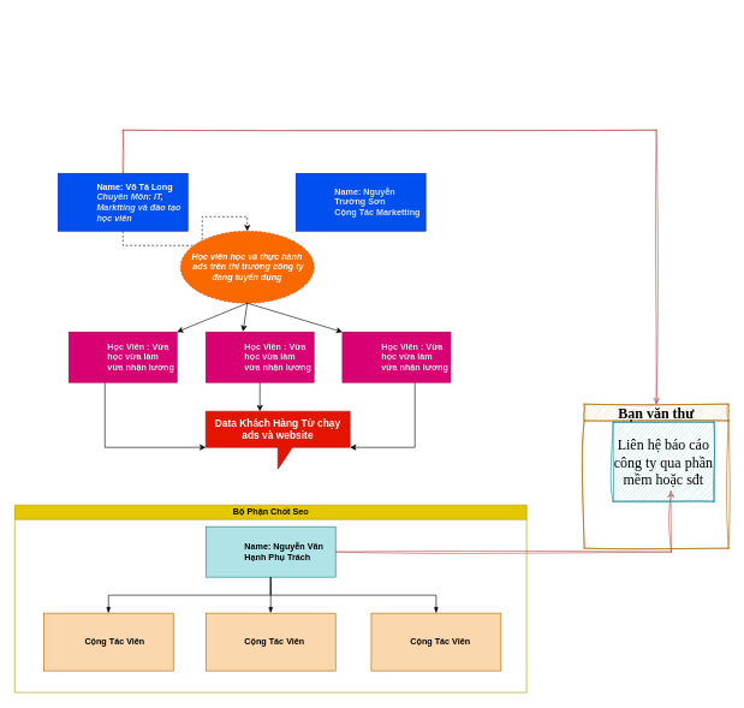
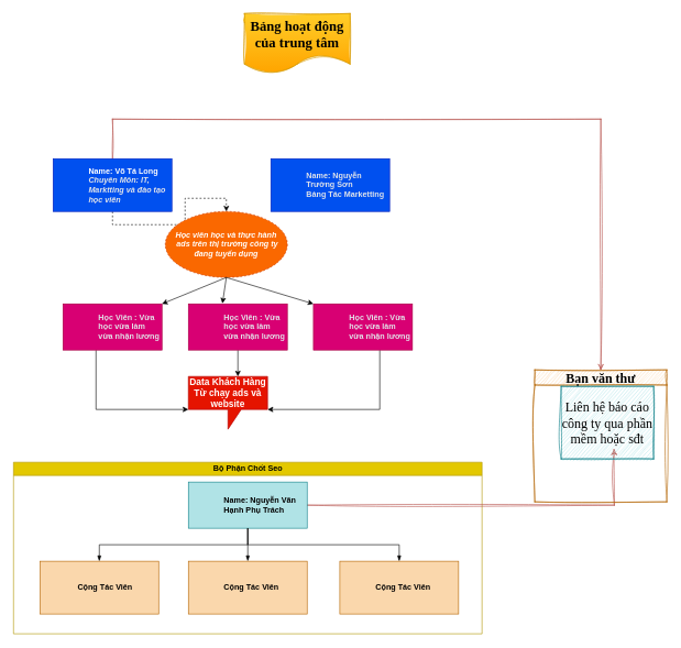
  <mxCell id="0" />
  <mxCell id="1" parent="0" />
  <mxCell id="2" value="Bộ Phận Chốt Seo" style="swimlane;html=1;startSize=20;horizontal=1;containerType=tree;glass=0;fillColor=#e3c800;fontColor=#000000;strokeColor=#B09500;" vertex="1" parent="1"><mxGeometry x="20" y="700" width="710" height="260" as="geometry" /></mxCell>
  <mxCell id="3" style="edgeStyle=orthogonalEdgeStyle;rounded=0;sketch=1;hachureGap=4;jiggle=2;curveFitting=1;orthogonalLoop=1;jettySize=auto;html=1;fontFamily=Architects Daughter;fontSource=https%3A%2F%2Ffonts.googleapis.com%2Fcss%3Ffamily%3DArchitects%2BDaughter;fontSize=16;fillColor=#f8cecc;strokeColor=#b85450;gradientColor=#ea6b66;" edge="1" parent="2" source="4"><mxGeometry relative="1" as="geometry"><mxPoint x="910" y="-20" as="targetPoint" /></mxGeometry></mxCell>
  <mxCell id="4" value="Name: Nguyễn Văn Hạnh Phụ Trách" style="label;image=https://cdn3.iconfinder.com/data/icons/user-avatars-1/512/users-3-128.png;whiteSpace=wrap;html=1;rounded=0;glass=0;treeMoving=1;treeFolding=1;fillColor=#b0e3e6;strokeColor=#0e8088;" vertex="1" parent="2"><mxGeometry x="265" y="30" width="180" height="70" as="geometry" /></mxCell>
  <mxCell id="5" value="" style="endArrow=blockThin;endFill=1;fontSize=11;edgeStyle=elbowEdgeStyle;elbow=vertical;rounded=0;" edge="1" parent="2" source="4" target="6"><mxGeometry relative="1" as="geometry" /></mxCell>
  <mxCell id="6" value="&amp;nbsp;Cộng Tác Viên" style="label;image=https://cdn3.iconfinder.com/data/icons/user-avatars-1/512/users-10-3-128.png;whiteSpace=wrap;html=1;rounded=0;glass=0;treeFolding=1;treeMoving=1;fillColor=#fad7ac;strokeColor=#b46504;" vertex="1" parent="2"><mxGeometry x="40" y="150" width="180" height="80" as="geometry" /></mxCell>
  <mxCell id="7" value="" style="endArrow=blockThin;endFill=1;fontSize=11;edgeStyle=elbowEdgeStyle;elbow=vertical;rounded=0;" edge="1" parent="2" source="4" target="10"><mxGeometry relative="1" as="geometry" /></mxCell>
  <mxCell id="8" value="" style="endArrow=blockThin;endFill=1;fontSize=11;edgeStyle=elbowEdgeStyle;elbow=vertical;rounded=0;" edge="1" parent="2" target="9"><mxGeometry relative="1" as="geometry"><mxPoint x="355" y="100" as="sourcePoint" /></mxGeometry></mxCell>
  <mxCell id="9" value="Cộng Tác Viên" style="label;image=https://cdn3.iconfinder.com/data/icons/user-avatars-1/512/users-2-128.png;whiteSpace=wrap;html=1;rounded=0;glass=0;fillColor=#fad7ac;strokeColor=#b46504;" vertex="1" parent="2"><mxGeometry x="494.5" y="150" width="180" height="80" as="geometry" /></mxCell>
  <mxCell id="10" value="Cộng Tác Viên" style="label;image=https://cdn3.iconfinder.com/data/icons/user-avatars-1/512/users-9-2-128.png;whiteSpace=wrap;html=1;rounded=0;glass=0;treeFolding=1;treeMoving=1;fillColor=#fad7ac;strokeColor=#b46504;" vertex="1" parent="2"><mxGeometry x="265" y="150" width="180" height="80" as="geometry" /></mxCell>
  <mxCell id="11" style="edgeStyle=orthogonalEdgeStyle;rounded=0;orthogonalLoop=1;jettySize=auto;html=1;" edge="1" parent="1" source="12" target="25"><mxGeometry relative="1" as="geometry"><Array as="points"><mxPoint x="145" y="620" /><mxPoint x="343" y="620" /></Array></mxGeometry></mxCell>
  <mxCell id="12" value="&lt;font color=&quot;#e2e4e9&quot;&gt;Học Viên : Vừa học vừa làm vừa nhận lương&lt;br&gt;&lt;/font&gt;" style="label;image=https://cdn3.iconfinder.com/data/icons/user-avatars-1/512/users-3-128.png;whiteSpace=wrap;html=1;rounded=0;glass=0;treeMoving=1;treeFolding=1;fillColor=#d80073;strokeColor=#A50040;fontColor=#ffffff;" vertex="1" parent="1"><mxGeometry x="95" y="460" width="150" height="70" as="geometry" /></mxCell>
  <mxCell id="13" value="" style="edgeStyle=orthogonalEdgeStyle;rounded=0;orthogonalLoop=1;jettySize=auto;html=1;dashed=1;" edge="1" parent="1" source="15" target="20"><mxGeometry relative="1" as="geometry" /></mxCell>
  <mxCell id="14" style="edgeStyle=orthogonalEdgeStyle;rounded=0;sketch=1;hachureGap=4;jiggle=2;curveFitting=1;orthogonalLoop=1;jettySize=auto;html=1;fontFamily=Architects Daughter;fontSource=https%3A%2F%2Ffonts.googleapis.com%2Fcss%3Ffamily%3DArchitects%2BDaughter;fontSize=16;fillColor=#f8cecc;gradientColor=#ea6b66;strokeColor=#b85450;endArrow=open;" edge="1" parent="1" source="15" target="26"><mxGeometry relative="1" as="geometry"><Array as="points"><mxPoint x="170" y="180" /><mxPoint x="910" y="180" /></Array></mxGeometry></mxCell>
  <mxCell id="15" value="&lt;font style=&quot;border-color: var(--border-color);&quot; color=&quot;#e2e4e9&quot;&gt;&lt;br style=&quot;border-color: var(--border-color);&quot;&gt;&lt;/font&gt;Name: Võ Tá Long&lt;br style=&quot;border-color: var(--border-color); color: rgb(226, 228, 233);&quot;&gt;&lt;i style=&quot;border-color: var(--border-color); color: rgb(226, 228, 233);&quot;&gt;Chuyên Môn: IT,&lt;span style=&quot;background-color: rgb(8, 53, 231);&quot;&gt; &lt;/span&gt;Marktting và đào tạo học viên&lt;br style=&quot;border-color: var(--border-color);&quot;&gt;&lt;/i&gt;&lt;font style=&quot;border-color: var(--border-color);&quot; color=&quot;#e2e4e9&quot;&gt;&lt;br style=&quot;border-color: var(--border-color);&quot;&gt;&lt;/font&gt;" style="label;image=https://cdn3.iconfinder.com/data/icons/user-avatars-1/512/users-9-2-128.png;whiteSpace=wrap;html=1;rounded=0;glass=0;treeFolding=1;treeMoving=1;fillColor=#0050ef;fontColor=#ffffff;strokeColor=#001DBC;" vertex="1" parent="1"><mxGeometry x="80" y="240" width="180" height="80" as="geometry" /></mxCell>
  <mxCell id="16" value="" style="edgeStyle=orthogonalEdgeStyle;rounded=0;orthogonalLoop=1;jettySize=auto;html=1;" edge="1" parent="1" source="17" target="25"><mxGeometry relative="1" as="geometry"><Array as="points"><mxPoint x="365" y="620" /><mxPoint x="343" y="620" /></Array></mxGeometry></mxCell>
  <mxCell id="17" value="&lt;font color=&quot;#e2e4e9&quot;&gt;Học Viên : Vừa học vừa làm vừa nhận lương&lt;br&gt;&lt;/font&gt;" style="label;image=https://cdn3.iconfinder.com/data/icons/user-avatars-1/512/users-3-128.png;whiteSpace=wrap;html=1;rounded=0;glass=0;treeMoving=1;treeFolding=1;fillColor=#d80073;strokeColor=#A50040;fontColor=#ffffff;" vertex="1" parent="1"><mxGeometry x="285" y="460" width="150" height="70" as="geometry" /></mxCell>
  <mxCell id="18" style="edgeStyle=orthogonalEdgeStyle;rounded=0;orthogonalLoop=1;jettySize=auto;html=1;" edge="1" parent="1" source="19" target="25"><mxGeometry relative="1" as="geometry"><Array as="points"><mxPoint x="575" y="620" /><mxPoint x="343" y="620" /></Array></mxGeometry></mxCell>
  <mxCell id="19" value="&lt;font color=&quot;#e2e4e9&quot;&gt;Học Viên : Vừa học vừa làm vừa nhận lương&lt;br&gt;&lt;/font&gt;" style="label;image=https://cdn3.iconfinder.com/data/icons/user-avatars-1/512/users-3-128.png;whiteSpace=wrap;html=1;rounded=0;glass=0;treeMoving=1;treeFolding=1;fillColor=#d80073;strokeColor=#A50040;fontColor=#ffffff;" vertex="1" parent="1"><mxGeometry x="474.5" y="460" width="150" height="70" as="geometry" /></mxCell>
  <mxCell id="20" value="&lt;font color=&quot;#ffffff&quot;&gt;&lt;b&gt;&lt;i&gt;Học viên học và thực hành&lt;br&gt;&amp;nbsp;ads trên thị trường công ty đang tuyển dụng&lt;/i&gt;&lt;/b&gt;&lt;/font&gt;" style="ellipse;whiteSpace=wrap;html=1;align=center;newEdgeStyle={&quot;edgeStyle&quot;:&quot;entityRelationEdgeStyle&quot;,&quot;startArrow&quot;:&quot;none&quot;,&quot;endArrow&quot;:&quot;none&quot;,&quot;segment&quot;:10,&quot;curved&quot;:1,&quot;sourcePerimeterSpacing&quot;:0,&quot;targetPerimeterSpacing&quot;:0};treeFolding=1;treeMoving=1;fillColor=#fa6800;fontColor=#000000;strokeColor=#C73500;dashed=1;" vertex="1" parent="1"><mxGeometry x="250" y="320" width="185" height="100" as="geometry" /></mxCell>
  <mxCell id="21" value="" style="endArrow=classic;html=1;rounded=0;entryX=0.344;entryY=-0.009;entryDx=0;entryDy=0;entryPerimeter=0;exitX=0.5;exitY=1;exitDx=0;exitDy=0;" edge="1" parent="1" source="20" target="17"><mxGeometry width="50" height="50" relative="1" as="geometry"><mxPoint x="130" y="520" as="sourcePoint" /><mxPoint x="320" y="500" as="targetPoint" /></mxGeometry></mxCell>
  <mxCell id="22" value="" style="endArrow=classic;html=1;rounded=0;exitX=0.5;exitY=1;exitDx=0;exitDy=0;entryX=0;entryY=0;entryDx=0;entryDy=0;" edge="1" parent="1" source="20" target="19"><mxGeometry width="50" height="50" relative="1" as="geometry"><mxPoint x="270" y="550" as="sourcePoint" /><mxPoint x="320" y="500" as="targetPoint" /></mxGeometry></mxCell>
  <mxCell id="23" value="" style="endArrow=classic;html=1;rounded=0;exitX=0.5;exitY=1;exitDx=0;exitDy=0;entryX=1;entryY=0;entryDx=0;entryDy=0;" edge="1" parent="1" source="20" target="12"><mxGeometry width="50" height="50" relative="1" as="geometry"><mxPoint x="270" y="550" as="sourcePoint" /><mxPoint x="320" y="500" as="targetPoint" /></mxGeometry></mxCell>
- <mxCell id="24" value="&lt;font style=&quot;border-color: var(--border-color);&quot; color=&quot;#e2e4e9&quot;&gt;Name: Nguyễn Trường Sơn&lt;br&gt;Cộng Tác Marketting&lt;br style=&quot;border-color: var(--border-color);&quot;&gt;&lt;/font&gt;" style="label;image=https://cdn3.iconfinder.com/data/icons/user-avatars-1/512/users-9-2-128.png;whiteSpace=wrap;html=1;rounded=0;glass=0;treeFolding=1;treeMoving=1;fillColor=#0050ef;fontColor=#ffffff;strokeColor=#001DBC;" vertex="1" parent="1"><mxGeometry x="410" y="240" width="180" height="80" as="geometry" /></mxCell>
- <mxCell id="25" value="&lt;b&gt;&lt;font style=&quot;font-size: 14px;&quot;&gt;Data Khách Hàng Từ chạy ads và website&lt;/font&gt;&lt;/b&gt;" style="shape=callout;whiteSpace=wrap;html=1;perimeter=calloutPerimeter;fillColor=#e51400;fontColor=#ffffff;strokeColor=#B20000;" vertex="1" parent="1"><mxGeometry x="285" y="570" width="200" height="80" as="geometry" /></mxCell>
+ <mxCell id="24" value="&lt;font style=&quot;border-color: var(--border-color);&quot; color=&quot;#e2e4e9&quot;&gt;Name: Nguyễn Trường Sơn&lt;br&gt;Bảng Tác Marketting&lt;br style=&quot;border-color: var(--border-color);&quot;&gt;&lt;/font&gt;" style="label;image=https://cdn3.iconfinder.com/data/icons/user-avatars-1/512/users-9-2-128.png;whiteSpace=wrap;html=1;rounded=0;glass=0;treeFolding=1;treeMoving=1;fillColor=#0050ef;fontColor=#ffffff;strokeColor=#001DBC;" vertex="1" parent="1"><mxGeometry x="410" y="240" width="180" height="80" as="geometry" /></mxCell>
+ <mxCell id="25" value="&lt;b&gt;&lt;font style=&quot;font-size: 14px;&quot;&gt;Data Khách Hàng Từ chạy ads và website&lt;/font&gt;&lt;/b&gt;" style="shape=callout;whiteSpace=wrap;html=1;perimeter=calloutPerimeter;fillColor=#e51400;fontColor=#ffffff;strokeColor=#B20000;" vertex="1" parent="1"><mxGeometry x="285" y="570" width="120" height="80" as="geometry" /></mxCell>
  <mxCell id="26" value="Bạn văn thư" style="swimlane;whiteSpace=wrap;html=1;sketch=1;hachureGap=4;jiggle=2;curveFitting=1;fontFamily=Architects Daughter;fontSource=https%3A%2F%2Ffonts.googleapis.com%2Fcss%3Ffamily%3DArchitects%2BDaughter;fontSize=20;fillColor=#fad7ac;strokeColor=#b46504;" vertex="1" parent="1"><mxGeometry x="810" y="560" width="200" height="200" as="geometry" /></mxCell>
  <mxCell id="27" value="&lt;font face=&quot;Times New Roman&quot;&gt;Liên hệ báo cáo công ty qua phần mềm hoặc sđt&lt;/font&gt;" style="whiteSpace=wrap;html=1;sketch=1;hachureGap=4;jiggle=2;curveFitting=1;fontFamily=Architects Daughter;fontSource=https%3A%2F%2Ffonts.googleapis.com%2Fcss%3Ffamily%3DArchitects%2BDaughter;fontSize=20;fillColor=#b0e3e6;strokeColor=#0e8088;" vertex="1" parent="1"><mxGeometry x="850" y="585" width="140" height="110" as="geometry" /></mxCell>
+ <mxCell id="28" value="&lt;b&gt;&lt;font style=&quot;font-size: 21px;&quot;&gt;Bảng hoạt động của trung tâm&lt;/font&gt;&lt;/b&gt;" style="shape=document;whiteSpace=wrap;html=1;boundedLbl=1;sketch=1;hachureGap=4;jiggle=2;curveFitting=1;fontFamily=Architects Daughter;fontSource=https%3A%2F%2Ffonts.googleapis.com%2Fcss%3Ffamily%3DArchitects%2BDaughter;fontSize=20;fillColor=#ffcd28;gradientColor=#ffa500;strokeColor=#d79b00;" vertex="1" parent="1"><mxGeometry x="370" y="20" width="160" height="90" as="geometry" /></mxCell>
